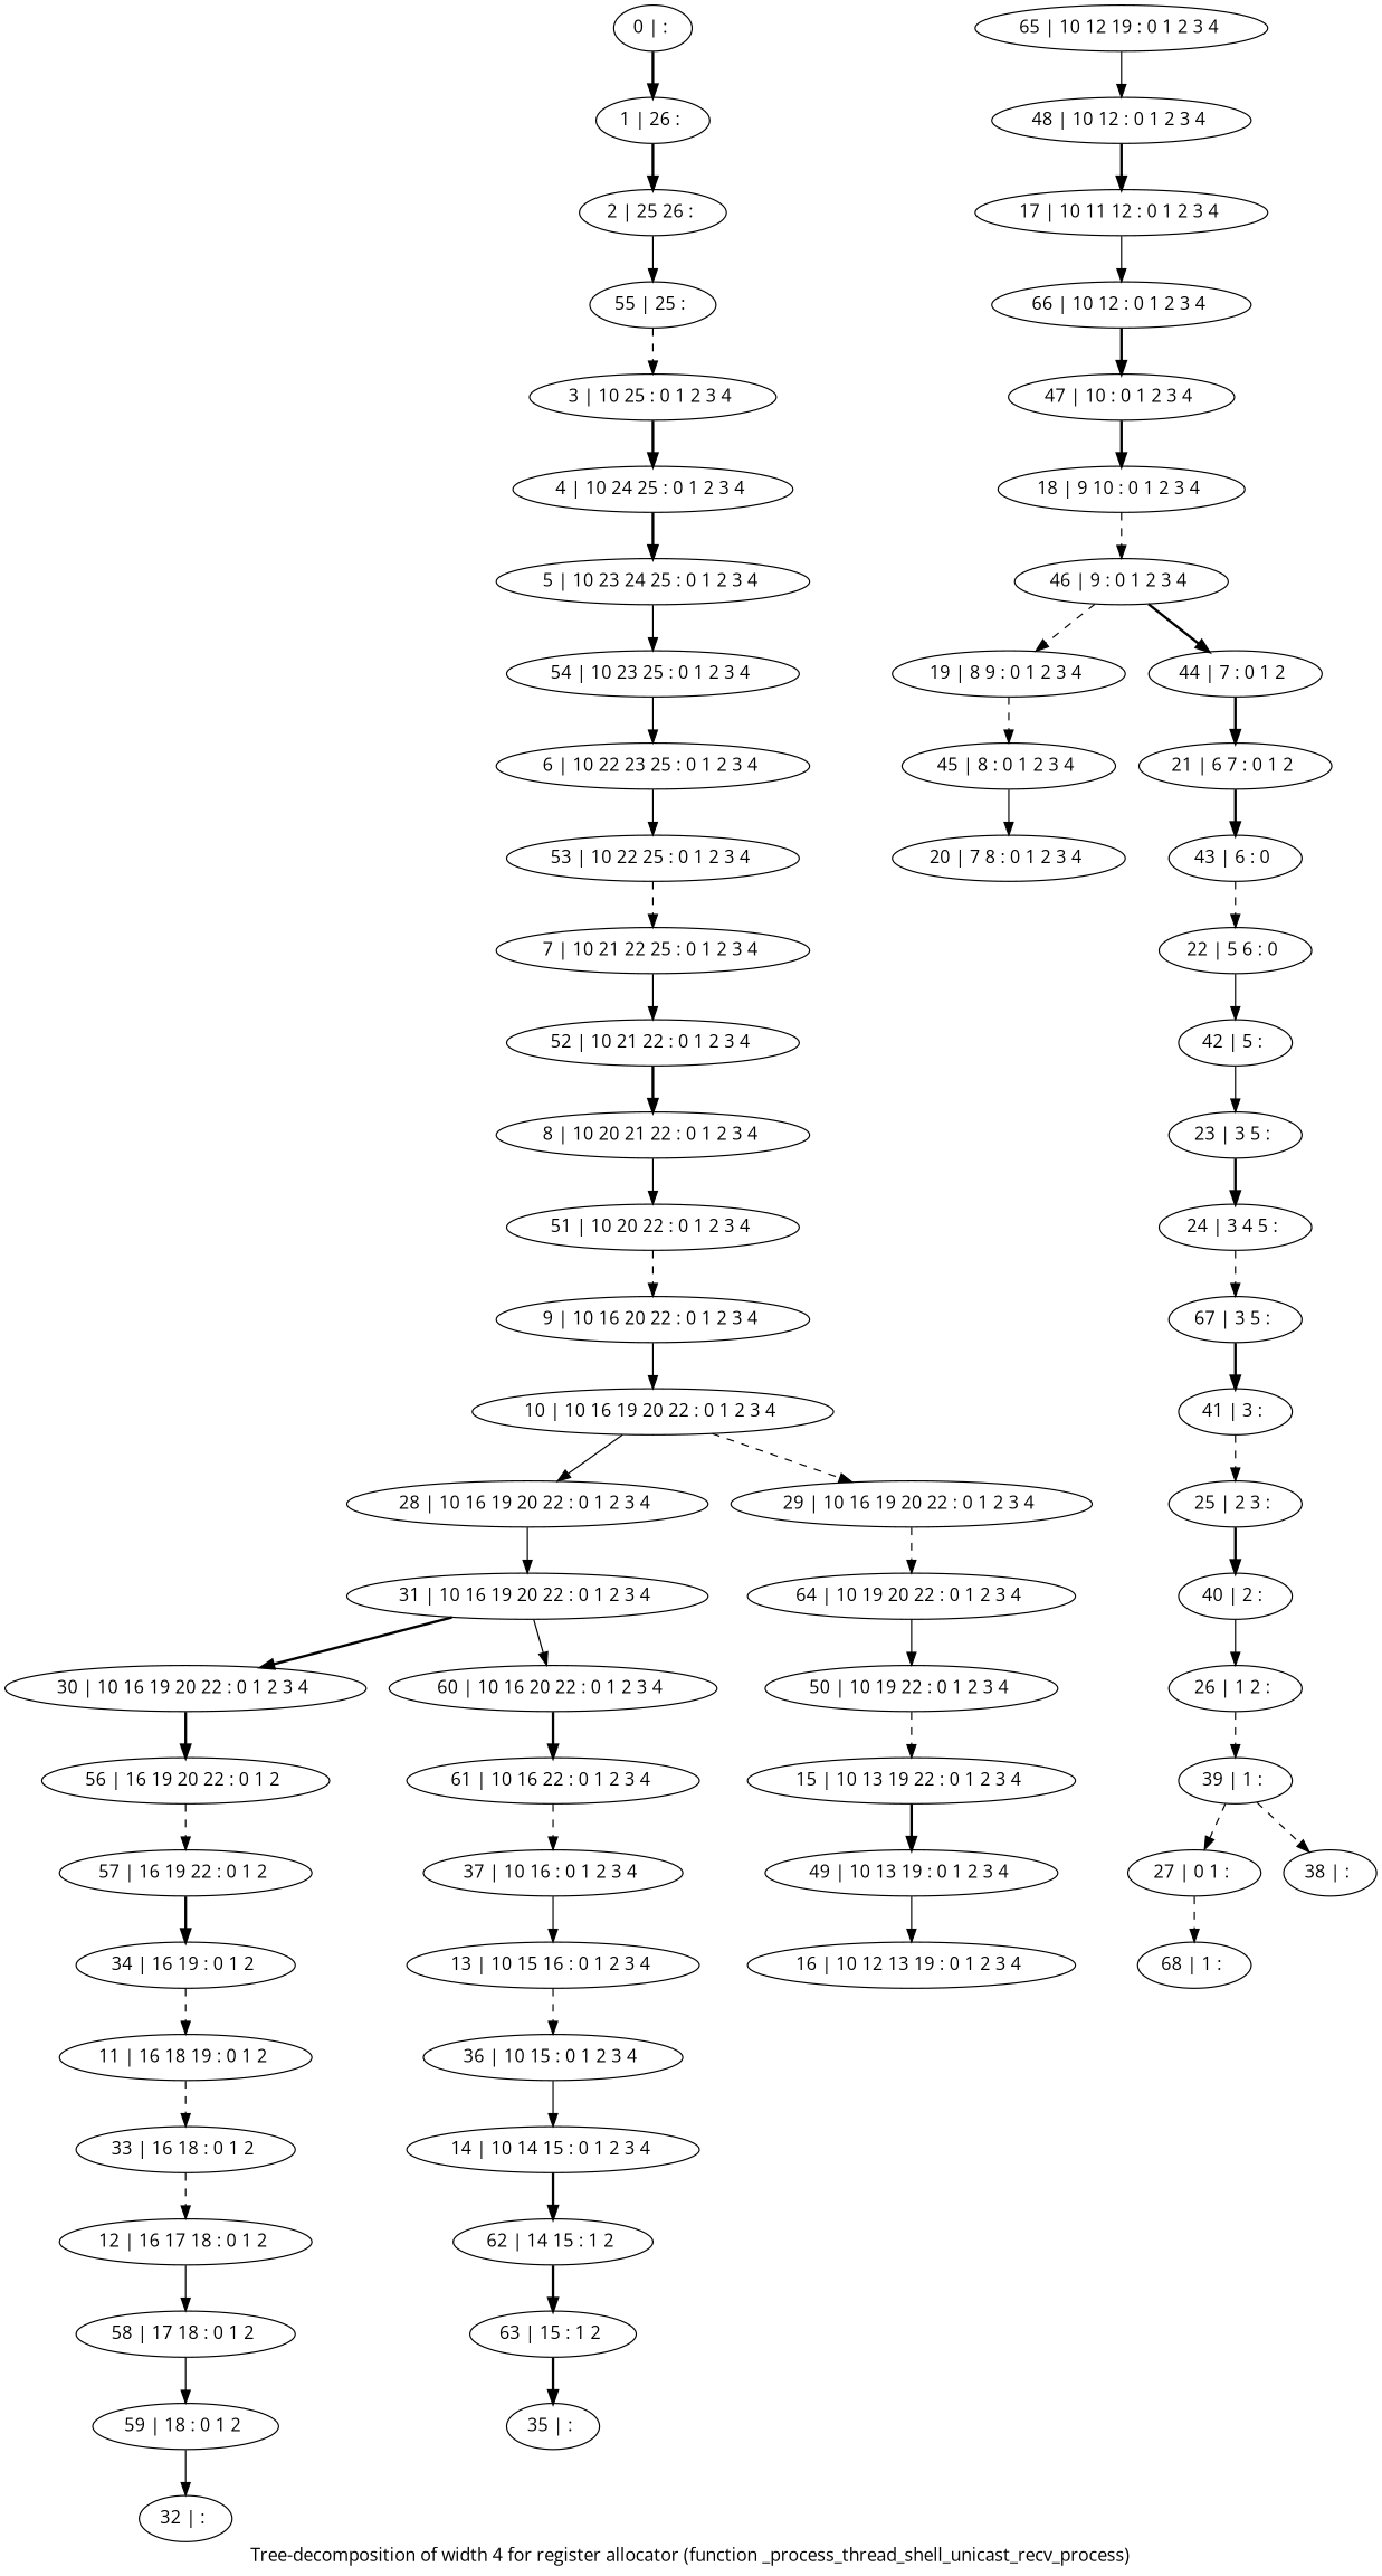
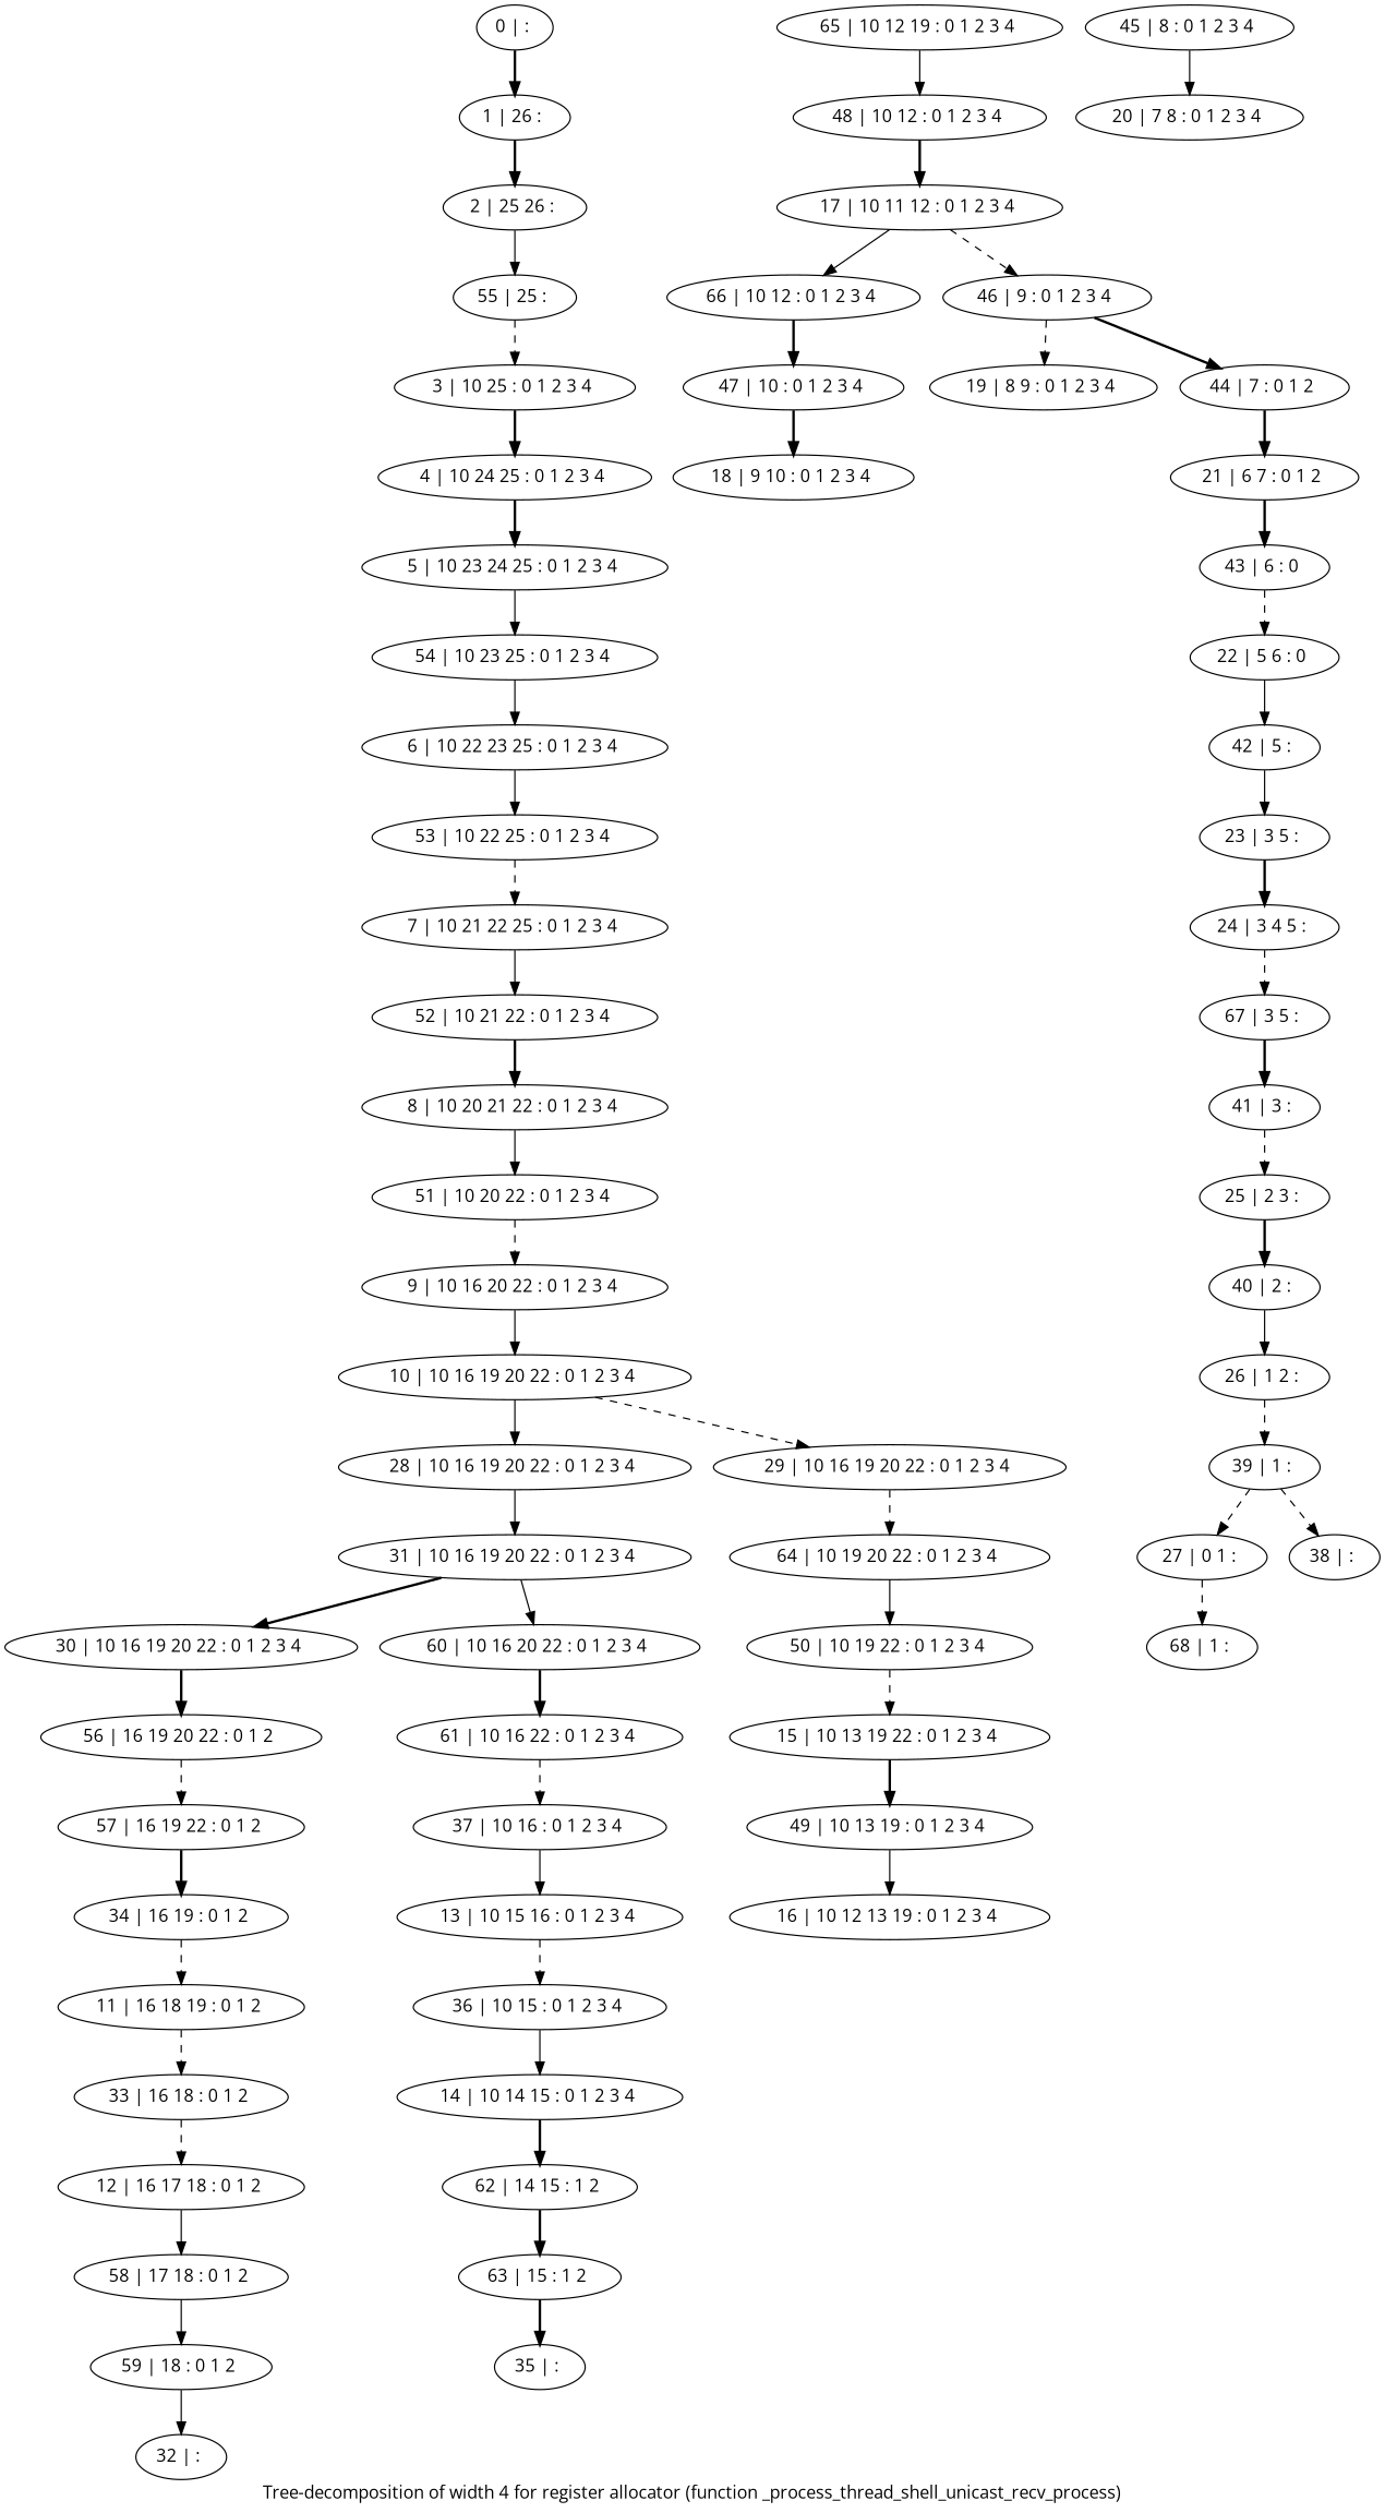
  digraph {
    fontname="Open Sans"
    label="Tree-decomposition of width 4 for register allocator (function _process_thread_shell_unicast_recv_process)"
    node [fontname="Open Sans"]
    edge [fontname="Open Sans" style=solid]
    n1 [label="0 | : "]
    n2 [label="1 | 26 : "]
    n3 [label="2 | 25 26 : "]
    n4 [label="55 | 25 : "]
    n5 [label="3 | 10 25 : 0 1 2 3 4 "]
    n6 [label="4 | 10 24 25 : 0 1 2 3 4 "]
    n7 [label="5 | 10 23 24 25 : 0 1 2 3 4 "]
    n8 [label="54 | 10 23 25 : 0 1 2 3 4 "]
    n9 [label="6 | 10 22 23 25 : 0 1 2 3 4 "]
    n10 [label="53 | 10 22 25 : 0 1 2 3 4 "]
    n11 [label="7 | 10 21 22 25 : 0 1 2 3 4 "]
    n12 [label="52 | 10 21 22 : 0 1 2 3 4 "]
    n13 [label="8 | 10 20 21 22 : 0 1 2 3 4 "]
    n14 [label="51 | 10 20 22 : 0 1 2 3 4 "]
    n15 [label="9 | 10 16 20 22 : 0 1 2 3 4 "]
    n16 [label="10 | 10 16 19 20 22 : 0 1 2 3 4 "]
    n17 [label="28 | 10 16 19 20 22 : 0 1 2 3 4 "]
    n18 [label="29 | 10 16 19 20 22 : 0 1 2 3 4 "]
    n19 [label="31 | 10 16 19 20 22 : 0 1 2 3 4 "]
    n20 [label="64 | 10 19 20 22 : 0 1 2 3 4 "]
    n21 [label="11 | 16 18 19 : 0 1 2 "]
    n22 [label="33 | 16 18 : 0 1 2 "]
    n23 [label="12 | 16 17 18 : 0 1 2 "]
    n24 [label="58 | 17 18 : 0 1 2 "]
    n25 [label="59 | 18 : 0 1 2 "]
    n26 [label="13 | 10 15 16 : 0 1 2 3 4 "]
    n27 [label="36 | 10 15 : 0 1 2 3 4 "]
    n28 [label="14 | 10 14 15 : 0 1 2 3 4 "]
    n29 [label="62 | 14 15 : 1 2 "]
    n30 [label="63 | 15 : 1 2 "]
    n31 [label="15 | 10 13 19 22 : 0 1 2 3 4 "]
    n32 [label="49 | 10 13 19 : 0 1 2 3 4 "]
    n33 [label="16 | 10 12 13 19 : 0 1 2 3 4 "]
    n34 [label="65 | 10 12 19 : 0 1 2 3 4 "]
    n35 [label="48 | 10 12 : 0 1 2 3 4 "]
    n36 [label="17 | 10 11 12 : 0 1 2 3 4 "]
    n37 [label="66 | 10 12 : 0 1 2 3 4 "]
    n38 [label="47 | 10 : 0 1 2 3 4 "]
    n39 [label="18 | 9 10 : 0 1 2 3 4 "]
    n40 [label="46 | 9 : 0 1 2 3 4 "]
    n41 [label="19 | 8 9 : 0 1 2 3 4 "]
    n42 [label="44 | 7 : 0 1 2 "]
    n43 [label="45 | 8 : 0 1 2 3 4 "]
    n44 [label="20 | 7 8 : 0 1 2 3 4 "]
    n45 [label="21 | 6 7 : 0 1 2 "]
    n46 [label="43 | 6 : 0 "]
    n47 [label="22 | 5 6 : 0 "]
    n48 [label="42 | 5 : "]
    n49 [label="23 | 3 5 : "]
    n50 [label="24 | 3 4 5 : "]
    n51 [label="67 | 3 5 : "]
    n52 [label="41 | 3 : "]
    n53 [label="25 | 2 3 : "]
    n54 [label="40 | 2 : "]
    n55 [label="26 | 1 2 : "]
    n56 [label="39 | 1 : "]
    n57 [label="27 | 0 1 : "]
    n58 [label="38 | : "]
    n59 [label="68 | 1 : "]
    n60 [label="30 | 10 16 19 20 22 : 0 1 2 3 4 "]
    n61 [label="56 | 16 19 20 22 : 0 1 2 "]
    n62 [label="60 | 10 16 20 22 : 0 1 2 3 4 "]
    n63 [label="50 | 10 19 22 : 0 1 2 3 4 "]
    n64 [label="57 | 16 19 22 : 0 1 2 "]
    n65 [label="61 | 10 16 22 : 0 1 2 3 4 "]
    n66 [label="32 | : "]
    n67 [label="34 | 16 19 : 0 1 2 "]
    n68 [label="35 | : "]
    n69 [label="37 | 10 16 : 0 1 2 3 4 "]
    n1 -> n2 [style=bold]
    n2 -> n3 [style=bold]
    n3 -> n4
    n4 -> n5 [style=dashed]
    n5 -> n6 [style=bold]
    n6 -> n7 [style=bold]
    n7 -> n8
    n8 -> n9
    n9 -> n10
    n10 -> n11 [style=dashed]
    n11 -> n12
    n12 -> n13 [style=bold]
    n13 -> n14
    n14 -> n15 [style=dashed]
    n15 -> n16
    n16 -> n17
    n16 -> n18 [style=dashed]
    n17 -> n19
    n18 -> n20 [style=dashed]
    n19 -> n60 [style=bold]
    n19 -> n62
    n20 -> n63
    n21 -> n22 [style=dashed]
    n22 -> n23 [style=dashed]
    n23 -> n24
    n24 -> n25
    n25 -> n66
    n26 -> n27 [style=dashed]
    n27 -> n28
    n28 -> n29 [style=bold]
    n29 -> n30 [style=bold]
    n30 -> n68 [style=bold]
    n31 -> n32 [style=bold]
    n32 -> n33
    n34 -> n35
    n35 -> n36 [style=bold]
    n36 -> n37
    n37 -> n38 [style=bold]
    n38 -> n39 [style=bold]
-   n39 -> n40 [style=dashed]
+   n36 -> n40 [style=dashed]
    n40 -> n41 [style=dashed]
    n40 -> n42 [style=bold]
-   n41 -> n43 [style=dashed]
    n42 -> n45 [style=bold]
    n43 -> n44
    n45 -> n46 [style=bold]
    n46 -> n47 [style=dashed]
    n47 -> n48
    n48 -> n49
    n49 -> n50 [style=bold]
    n50 -> n51 [style=dashed]
    n51 -> n52 [style=bold]
    n52 -> n53 [style=dashed]
    n53 -> n54 [style=bold]
    n54 -> n55
    n55 -> n56 [style=dashed]
    n56 -> n57 [style=dashed]
    n56 -> n58 [style=dashed]
    n57 -> n59 [style=dashed]
    n60 -> n61 [style=bold]
    n61 -> n64 [style=dashed]
    n62 -> n65 [style=bold]
    n63 -> n31 [style=dashed]
    n64 -> n67 [style=bold]
    n65 -> n69 [style=dashed]
    n67 -> n21 [style=dashed]
    n69 -> n26
  }
